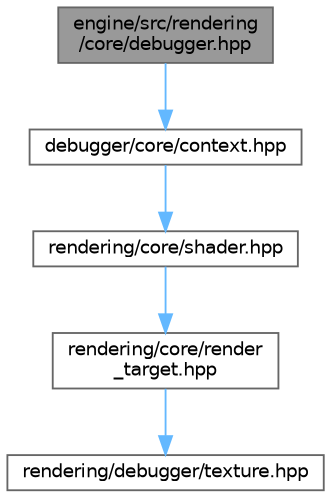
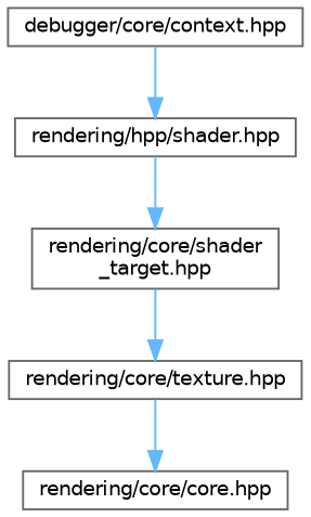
  digraph {
    node [color=grey40 fillcolor=white fontname=Helvetica fontsize=10 shape=box style=filled]
    edge [color=steelblue1 fontname=Helvetica fontsize=10 labelfontname=Helvetica labelfontsize=10 style=solid]
-   n1 [color=gray40 fillcolor=grey60 fontcolor=black height=0.2 label="engine/src/rendering\l/core/debugger.hpp" width=0.4]
    n2 [height=0.2 label="debugger/core/context.hpp" width=0.4]
-   n3 [height=0.2 label="rendering/core/shader.hpp" width=0.4]
-   n4 [height=0.2 label="rendering/core/render\l_target.hpp" width=0.4]
-   n5 [height=0.2 label="rendering/debugger/texture.hpp" width=0.4]
-   n1 -> n2
+   n3 [height=0.2 label="rendering/hpp/shader.hpp" width=0.4]
+   n4 [height=0.2 label="rendering/core/shader\l_target.hpp" width=0.4]
+   n5 [height=0.2 label="rendering/core/texture.hpp" width=0.4]
+   n6 [height=0.2 label="rendering/core/core.hpp" width=0.4]
    n2 -> n3
    n3 -> n4
    n4 -> n5
+   n5 -> n6
  }
